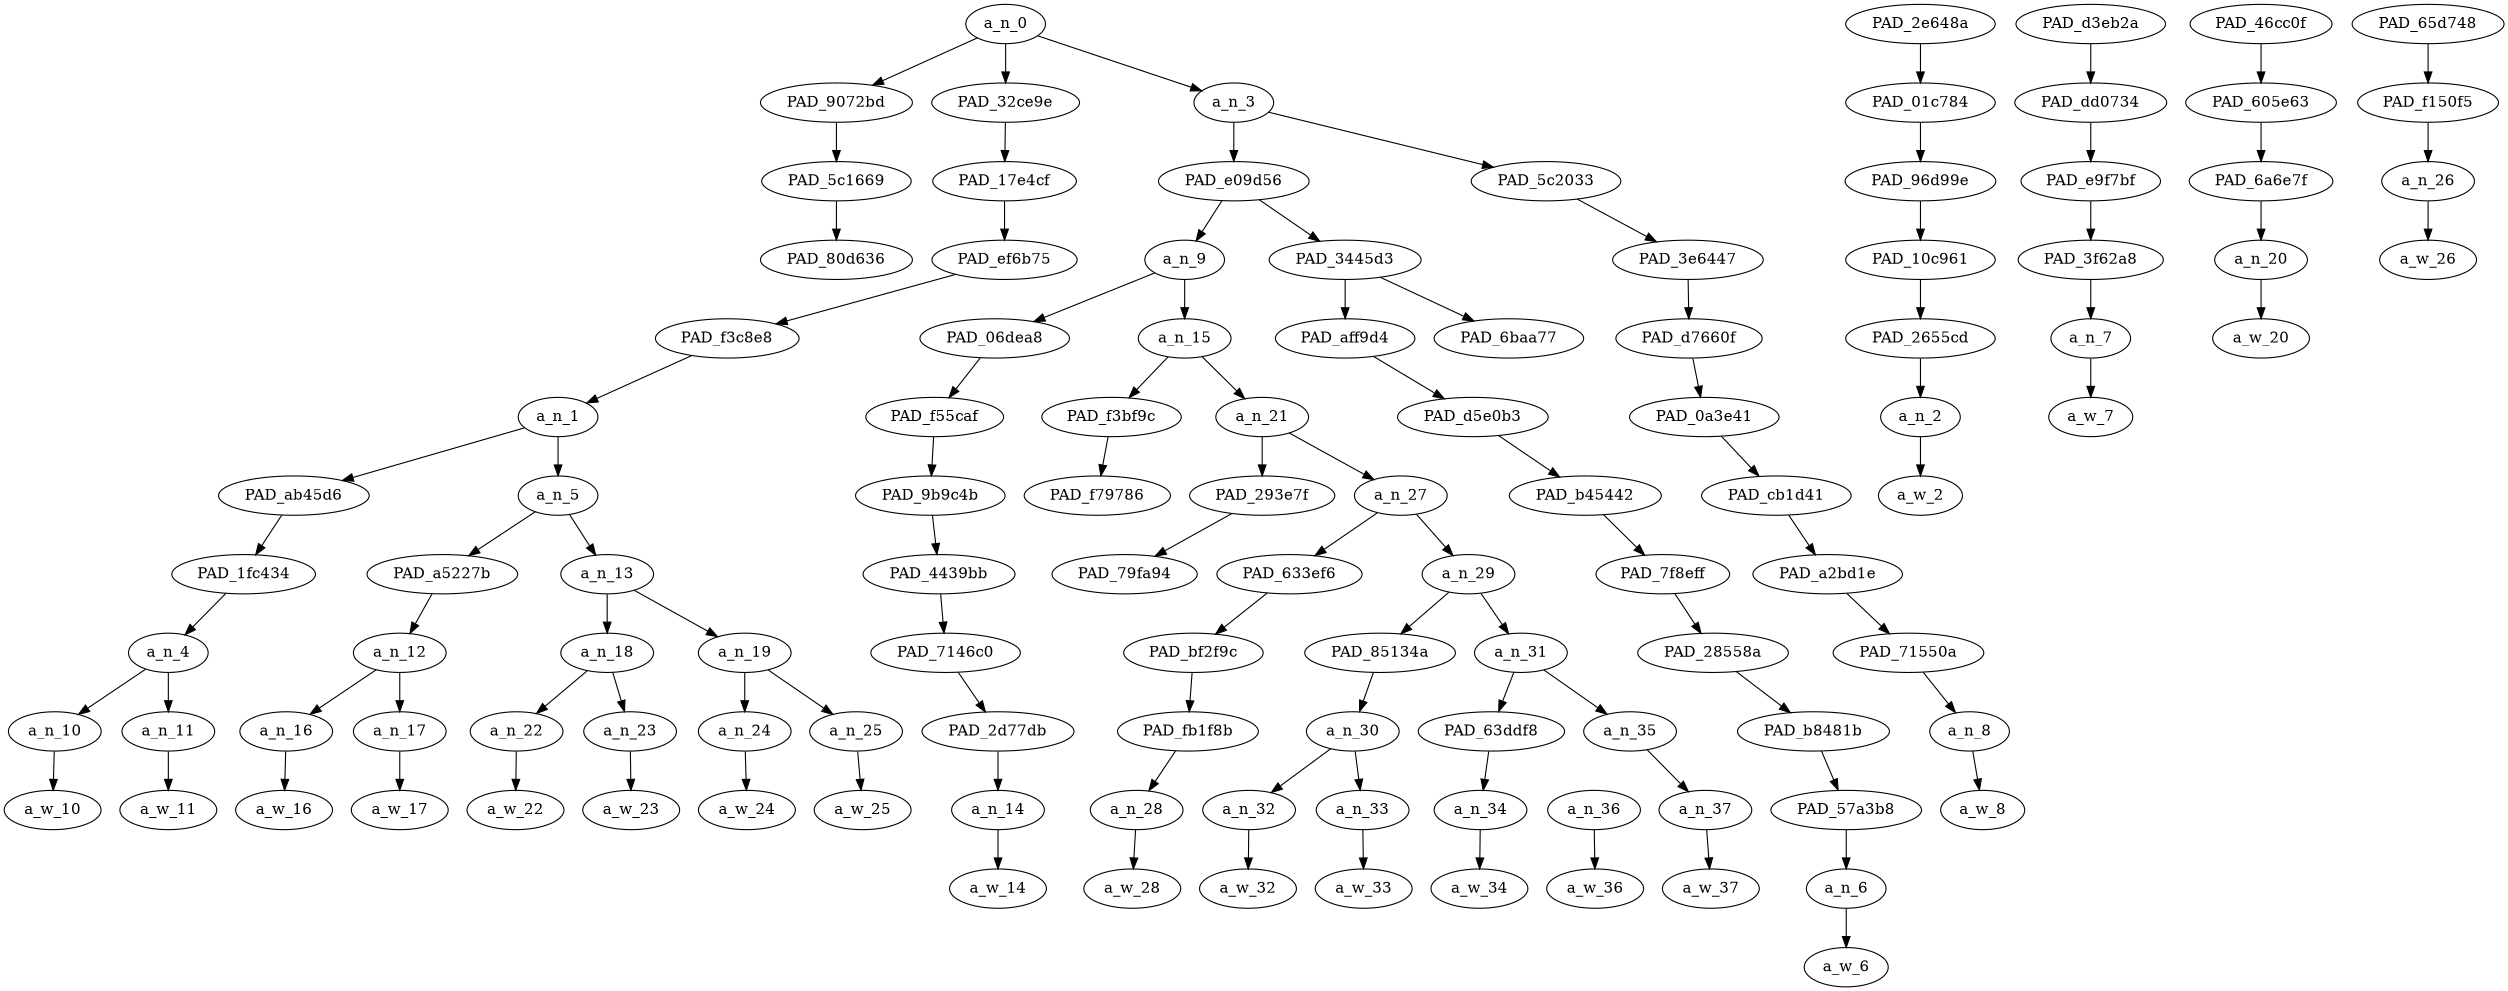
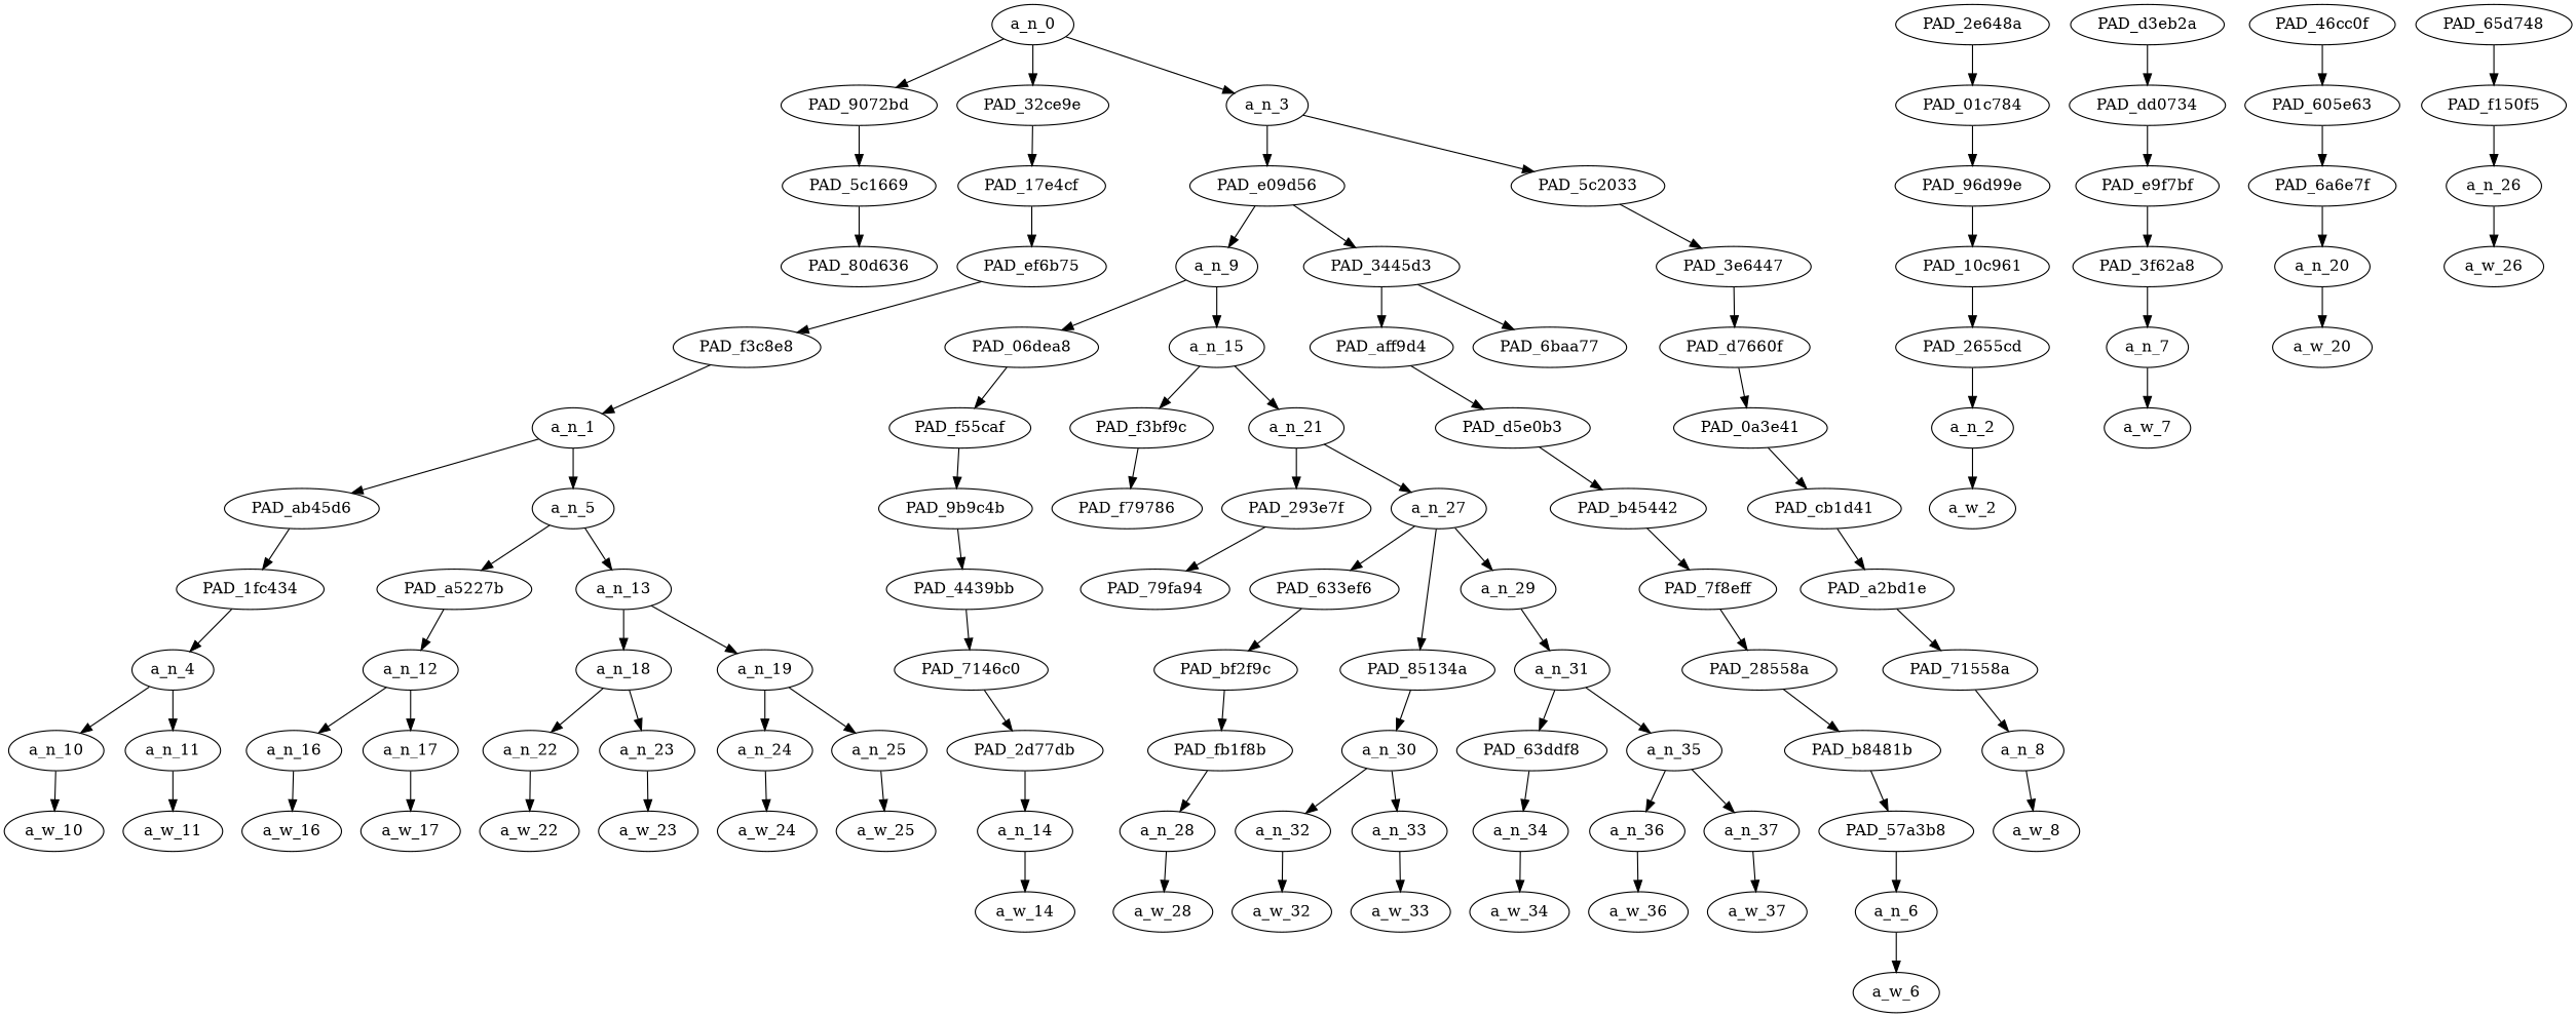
  strict digraph {
    node [div_dir=1 index=0 level=1 text_span="[8]" value=0.03312619]
    a_n_0 [level=10 text_span="[0, 1, 2, 3, 4, 5, 6, 7, 8, 9, 10, 11, 12, 13, 14, 15, 16, 17, 18, 19, 20]" value=1.00000000]
    PAD_9072bd [div_dir=-1 index=1 level=9]
    PAD_32ce9e [level=9 text_span="[0, 1, 2, 3, 4, 5, 6, 7]" value=0.52962595]
    a_n_3 [index=2 level=9 text_span="[9, 10, 11, 12, 13, 14, 15, 16, 17, 18, 19, 20]" value=0.43599684]
    PAD_5c1669 [div_dir=-1 index=1 level=8]
    PAD_17e4cf [level=8 text_span="[0, 1, 2, 3, 4, 5, 6, 7]" value=0.52962595]
    PAD_e09d56 [div_dir=-1 index=3 level=8 text_span="[10]" value=0.02334232]
    PAD_5c2033 [index=4 level=8 text_span="[11]" value=0.03296707]
    PAD_80d636 [div_dir=-1 index=1 level=7]
    PAD_ef6b75 [level=7 text_span="[0, 1, 2, 3, 4, 5, 6, 7]" value=0.52962595]
    PAD_aff9d4 [index=2 level=8 text_span="[9]" value=0.02513326]
    PAD_d5e0b3 [index=2 level=7 text_span="[9]" value=0.02513326]
    a_n_9 [index=5 level=8 text_span="[12, 13, 14, 15, 16, 17, 18, 19, 20]" value=0.35415423]
    PAD_3445d3 [div_dir=-1 index=3 level=7 text_span="[10]" value=0.02334232]
    PAD_3e6447 [index=4 level=7 text_span="[11]" value=0.03296707]
    PAD_06dea8 [index=5 level=7 text_span="[12]" value=0.02577147]
    a_n_15 [index=6 level=7 text_span="[13, 14, 15, 16, 17, 18, 19, 20]" value=0.32795907]
    PAD_2e648a [div_dir=-1 index=1 level=6]
    PAD_01c784 [div_dir=-1 index=1 level=5]
    PAD_96d99e [div_dir=-1 index=2 level=4]
    PAD_10c961 [div_dir=-1 index=3 level=3]
    PAD_2655cd [div_dir=-1 index=4 level=2]
    a_n_2 [div_dir=-1 index=8]
    a_w_2 [div_dir=0 index=8 level=0 value=you]
    PAD_f3c8e8 [level=6 text_span="[0, 1, 2, 3, 4, 5, 6, 7]" value=0.52962595]
    a_n_1 [level=5 text_span="[0, 1, 2, 3, 4, 5, 6, 7]" value=0.52962595]
    PAD_ab45d6 [level=4 text_span="[0, 1]" value=0.10518485]
    a_n_5 [index=1 level=4 text_span="[2, 3, 4, 5, 6, 7]" value=0.42286927]
    PAD_1fc434 [level=3 text_span="[0, 1]" value=0.10518485]
    PAD_a5227b [index=1 level=3 text_span="[2, 3]" value=0.23086390]
    a_n_13 [index=2 level=3 text_span="[4, 5, 6, 7]" value=0.19056229]
    a_n_4 [level=2 text_span="[0, 1]" value=0.10518485]
    a_n_12 [index=1 level=2 text_span="[2, 3]" value=0.23086390]
    a_n_18 [index=2 level=2 text_span="[4, 5]" value=0.10093756]
    a_n_19 [index=3 level=2 text_span="[6, 7]" value=0.08884899]
    a_n_10 [text_span="[0]" value=0.03994131]
    a_n_11 [index=1 text_span="[1]" value=0.06461283]
    a_w_10 [div_dir=0 level=0 text_span="[0]" value=an]
    a_w_11 [div_dir=0 index=1 level=0 text_span="[1]" value=idiot]
    a_n_16 [index=2 text_span="[2]" value=0.04944154]
    a_n_17 [index=3 text_span="[3]" value=0.18012988]
    a_n_22 [index=4 text_span="[4]" value=0.03875793]
    a_n_23 [index=5 text_span="[5]" value=0.06163940]
    a_n_24 [index=6 text_span="[6]" value=0.03089204]
    a_n_25 [index=7 text_span="[7]" value=0.05739922]
    a_w_16 [div_dir=0 index=2 level=0 text_span="[2]" value=a]
    a_w_17 [div_dir=0 index=3 level=0 text_span="[3]" value=nigger]
    a_w_22 [div_dir=0 index=4 level=0 text_span="[4]" value=a1]
    a_w_23 [div_dir=0 index=5 level=0 text_span="[5]" value=jew]
    a_w_24 [div_dir=0 index=6 level=0 text_span="[6]" value=a2]
    a_w_25 [div_dir=0 index=7 level=0 text_span="[7]" value=muslim]
    PAD_b45442 [index=2 level=6 text_span="[9]" value=0.02513326]
    PAD_6baa77 [div_dir=-1 index=3 level=6 text_span="[10]" value=0.02334232]
    PAD_d7660f [index=4 level=6 text_span="[11]" value=0.03296707]
    PAD_f55caf [index=5 level=6 text_span="[12]" value=0.02577147]
    PAD_f3bf9c [div_dir=-1 index=6 level=6 text_span="[13]" value=0.03125136]
    a_n_21 [index=7 level=6 text_span="[14, 15, 16, 17, 18, 19, 20]" value=0.29628630]
    PAD_7f8eff [index=2 level=5 text_span="[9]" value=0.02513326]
    PAD_28558a [index=3 level=4 text_span="[9]" value=0.02513326]
    PAD_b8481b [index=4 level=3 text_span="[9]" value=0.02513326]
    PAD_57a3b8 [index=5 level=2 text_span="[9]" value=0.02513326]
    a_n_6 [index=9 text_span="[9]" value=0.02513326]
    a_w_6 [div_dir=0 index=9 level=0 text_span="[9]" value=are]
    PAD_d3eb2a [div_dir=-1 index=3 level=5 text_span="[10]" value=0.02334232]
    PAD_dd0734 [div_dir=-1 index=4 level=4 text_span="[10]" value=0.02334232]
    PAD_e9f7bf [div_dir=-1 index=5 level=3 text_span="[10]" value=0.02334232]
    PAD_3f62a8 [div_dir=-1 index=6 level=2 text_span="[10]" value=0.02334232]
    a_n_7 [div_dir=-1 index=10 text_span="[10]" value=0.02334232]
    a_w_7 [div_dir=0 index=10 level=0 text_span="[10]" value=not]
    PAD_0a3e41 [index=4 level=5 text_span="[11]" value=0.03296707]
    PAD_cb1d41 [index=5 level=4 text_span="[11]" value=0.03296707]
    PAD_a2bd1e [index=6 level=3 text_span="[11]" value=0.03296707]
-   PAD_71558a [index=7 level=2 text_span="[11]" value=0.03296707 label=PAD_71550a]
+   PAD_71558a [index=7 level=2 text_span="[11]" value=0.03296707]
    a_n_8 [index=11 text_span="[11]" value=0.03296707]
    a_w_8 [div_dir=0 index=11 level=0 text_span="[11]" value=british]
    PAD_9b9c4b [index=5 level=5 text_span="[12]" value=0.02577147]
    PAD_f79786 [div_dir=-1 index=6 level=5 text_span="[13]" value=0.03125136]
    PAD_293e7f [index=7 level=5 text_span="[14]" value=0.03431367]
    a_n_27 [index=8 level=5 text_span="[15, 16, 17, 18, 19, 20]" value=0.26151930]
    PAD_4439bb [index=6 level=4 text_span="[12]" value=0.02577147]
    PAD_7146c0 [index=7 level=3 text_span="[12]" value=0.02577147]
    PAD_2d77db [index=8 level=2 text_span="[12]" value=0.02577147]
    a_n_14 [index=12 text_span="[12]" value=0.02577147]
    a_w_14 [div_dir=0 index=12 level=0 text_span="[12]" value=if]
    PAD_79fa94 [index=8 level=4 text_span="[14]" value=0.03431367]
    PAD_633ef6 [index=9 level=4 text_span="[15]" value=0.02686671]
    a_n_29 [index=10 level=4 text_span="[16, 17, 18, 19, 20]" value=0.23424414]
    PAD_46cc0f [div_dir=-1 index=7 level=4 text_span="[13]" value=0.03125136]
    PAD_605e63 [div_dir=-1 index=8 level=3 text_span="[13]" value=0.03125136]
    PAD_6a6e7f [div_dir=-1 index=9 level=2 text_span="[13]" value=0.03125136]
    a_n_20 [div_dir=-1 index=13 text_span="[13]" value=0.03125136]
    a_w_20 [div_dir=0 index=13 level=0 text_span="[13]" value=you1]
    PAD_bf2f9c [index=10 level=3 text_span="[15]" value=0.02686671]
    PAD_85134a [index=11 level=3 text_span="[16, 17]" value=0.13702718]
    a_n_31 [index=12 level=3 text_span="[18, 19, 20]" value=0.09679771]
    PAD_65d748 [index=9 level=3 text_span="[14]" value=0.03431367]
    PAD_f150f5 [index=10 level=2 text_span="[14]" value=0.03431367]
    a_n_26 [index=14 text_span="[14]" value=0.03431367]
    a_w_26 [div_dir=0 index=14 level=0 text_span="[14]" value=live]
    PAD_fb1f8b [index=11 level=2 text_span="[15]" value=0.02686671]
    a_n_30 [index=12 level=2 text_span="[16, 17]" value=0.13702718]
    PAD_63ddf8 [index=13 level=2 text_span="[18]" value=0.02858976]
    a_n_35 [index=14 level=2 text_span="[19, 20]" value=0.06808016]
    a_n_28 [index=15 text_span="[15]" value=0.02686671]
    a_w_28 [div_dir=0 index=15 level=0 text_span="[15]" value=in]
    a_n_32 [index=16 text_span="[16]" value=0.03503584]
    a_n_33 [index=17 text_span="[17]" value=0.10152953]
    a_n_34 [index=18 text_span="[18]" value=0.02858976]
    a_n_36 [index=19 text_span="[19]" value=0.03027866]
    a_n_37 [index=20 text_span="[20]" value=0.03767757]
    a_w_32 [div_dir=0 index=16 level=0 text_span="[16]" value=that]
    a_w_33 [div_dir=0 index=17 level=0 text_span="[17]" value=cunt]
    a_w_34 [div_dir=0 index=18 level=0 text_span="[18]" value=of]
    a_w_36 [div_dir=0 index=19 level=0 text_span="[19]" value=a3]
    a_w_37 [div_dir=0 index=20 level=0 text_span="[20]" value=place]
    a_n_0 -> PAD_9072bd
    a_n_0 -> PAD_32ce9e
    a_n_0 -> a_n_3
    PAD_9072bd -> PAD_5c1669
    PAD_32ce9e -> PAD_17e4cf
    a_n_3 -> PAD_e09d56
    a_n_3 -> PAD_5c2033
    PAD_5c1669 -> PAD_80d636
    PAD_17e4cf -> PAD_ef6b75
    PAD_e09d56 -> a_n_9
    PAD_e09d56 -> PAD_3445d3
    PAD_5c2033 -> PAD_3e6447
    PAD_ef6b75 -> PAD_f3c8e8
    PAD_aff9d4 -> PAD_d5e0b3
    PAD_d5e0b3 -> PAD_b45442
    a_n_9 -> PAD_06dea8
    a_n_9 -> a_n_15
    PAD_3445d3 -> PAD_aff9d4
    PAD_3445d3 -> PAD_6baa77
    PAD_3e6447 -> PAD_d7660f
    PAD_06dea8 -> PAD_f55caf
    a_n_15 -> PAD_f3bf9c
    a_n_15 -> a_n_21
    PAD_2e648a -> PAD_01c784
    PAD_01c784 -> PAD_96d99e
    PAD_96d99e -> PAD_10c961
    PAD_10c961 -> PAD_2655cd
    PAD_2655cd -> a_n_2
    a_n_2 -> a_w_2
    PAD_f3c8e8 -> a_n_1
    a_n_1 -> PAD_ab45d6
    a_n_1 -> a_n_5
    PAD_ab45d6 -> PAD_1fc434
    a_n_5 -> PAD_a5227b
    a_n_5 -> a_n_13
    PAD_1fc434 -> a_n_4
    PAD_a5227b -> a_n_12
    a_n_13 -> a_n_18
    a_n_13 -> a_n_19
    a_n_4 -> a_n_10
    a_n_4 -> a_n_11
    a_n_12 -> a_n_16
    a_n_12 -> a_n_17
    a_n_18 -> a_n_22
    a_n_18 -> a_n_23
    a_n_19 -> a_n_24
    a_n_19 -> a_n_25
    a_n_10 -> a_w_10
    a_n_11 -> a_w_11
    a_n_16 -> a_w_16
    a_n_17 -> a_w_17
    a_n_22 -> a_w_22
    a_n_23 -> a_w_23
    a_n_24 -> a_w_24
    a_n_25 -> a_w_25
    PAD_b45442 -> PAD_7f8eff
    PAD_d7660f -> PAD_0a3e41
    PAD_f55caf -> PAD_9b9c4b
    PAD_f3bf9c -> PAD_f79786
    a_n_21 -> PAD_293e7f
    a_n_21 -> a_n_27
    PAD_7f8eff -> PAD_28558a
    PAD_28558a -> PAD_b8481b
    PAD_b8481b -> PAD_57a3b8
    PAD_57a3b8 -> a_n_6
    a_n_6 -> a_w_6
    PAD_d3eb2a -> PAD_dd0734
    PAD_dd0734 -> PAD_e9f7bf
    PAD_e9f7bf -> PAD_3f62a8
    PAD_3f62a8 -> a_n_7
    a_n_7 -> a_w_7
    PAD_0a3e41 -> PAD_cb1d41
    PAD_cb1d41 -> PAD_a2bd1e
    PAD_a2bd1e -> PAD_71558a
    PAD_71558a -> a_n_8
    a_n_8 -> a_w_8
    PAD_9b9c4b -> PAD_4439bb
    PAD_293e7f -> PAD_79fa94
    a_n_27 -> PAD_633ef6
    a_n_27 -> a_n_29
    PAD_4439bb -> PAD_7146c0
    PAD_7146c0 -> PAD_2d77db
    PAD_2d77db -> a_n_14
    a_n_14 -> a_w_14
    PAD_633ef6 -> PAD_bf2f9c
-   a_n_29 -> PAD_85134a
+   a_n_27 -> PAD_85134a
    a_n_29 -> a_n_31
    PAD_46cc0f -> PAD_605e63
    PAD_605e63 -> PAD_6a6e7f
    PAD_6a6e7f -> a_n_20
    a_n_20 -> a_w_20
    PAD_bf2f9c -> PAD_fb1f8b
    PAD_85134a -> a_n_30
    a_n_31 -> PAD_63ddf8
    a_n_31 -> a_n_35
    PAD_65d748 -> PAD_f150f5
    PAD_f150f5 -> a_n_26
    a_n_26 -> a_w_26
    PAD_fb1f8b -> a_n_28
    a_n_30 -> a_n_32
    a_n_30 -> a_n_33
    PAD_63ddf8 -> a_n_34
+   a_n_35 -> a_n_36
    a_n_35 -> a_n_37
    a_n_28 -> a_w_28
    a_n_32 -> a_w_32
    a_n_33 -> a_w_33
    a_n_34 -> a_w_34
    a_n_36 -> a_w_36
    a_n_37 -> a_w_37
  }
